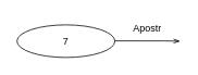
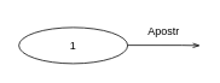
  <mxCell id="0" />
  <mxCell id="1" parent="0" />
- <mxCell id="2" value="7" style="ellipse;whiteSpace=wrap;html=1;" vertex="1" parent="1"><mxGeometry x="20" y="30" width="120" height="40" as="geometry" /></mxCell>
+ <mxCell id="2" value="1" style="ellipse;whiteSpace=wrap;html=1;" vertex="1" parent="1"><mxGeometry x="20" y="30" width="120" height="40" as="geometry" /></mxCell>
  <mxCell id="3" value="" style="endArrow=openThin;html=1;fontFamily=Courier New;fontSize=13;endFill=0;exitX=1;exitY=0.5;exitDx=0;exitDy=0;rounded=0;edgeStyle=orthogonalEdgeStyle;" edge="1" parent="1"><mxGeometry width="50" height="50" relative="1" as="geometry"><mxPoint x="140" y="49.66" as="sourcePoint" /><mxPoint x="220" y="50" as="targetPoint" /><Array as="points"><mxPoint x="200" y="50" /><mxPoint x="200" y="50" /></Array></mxGeometry></mxCell>
  <mxCell id="4" value="Apostr" style="text;html=1;strokeColor=none;fillColor=none;align=center;verticalAlign=middle;whiteSpace=wrap;rounded=0;" vertex="1" parent="1"><mxGeometry x="150" y="20" width="60" height="30" as="geometry" /></mxCell>
